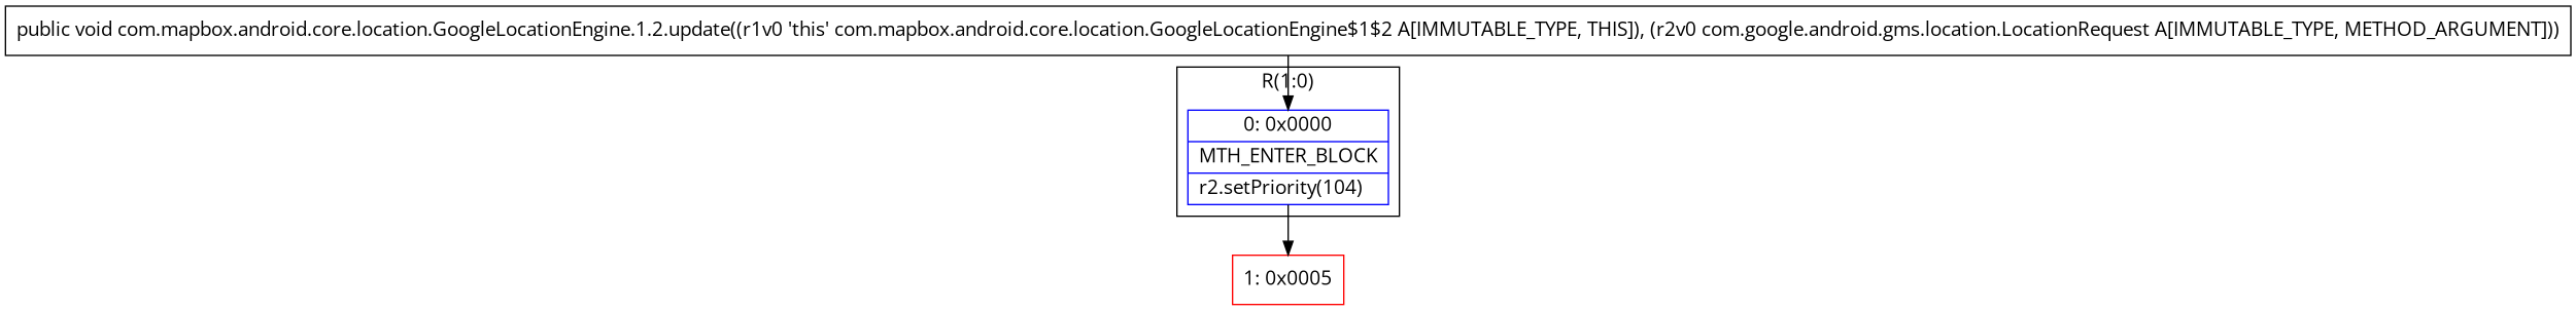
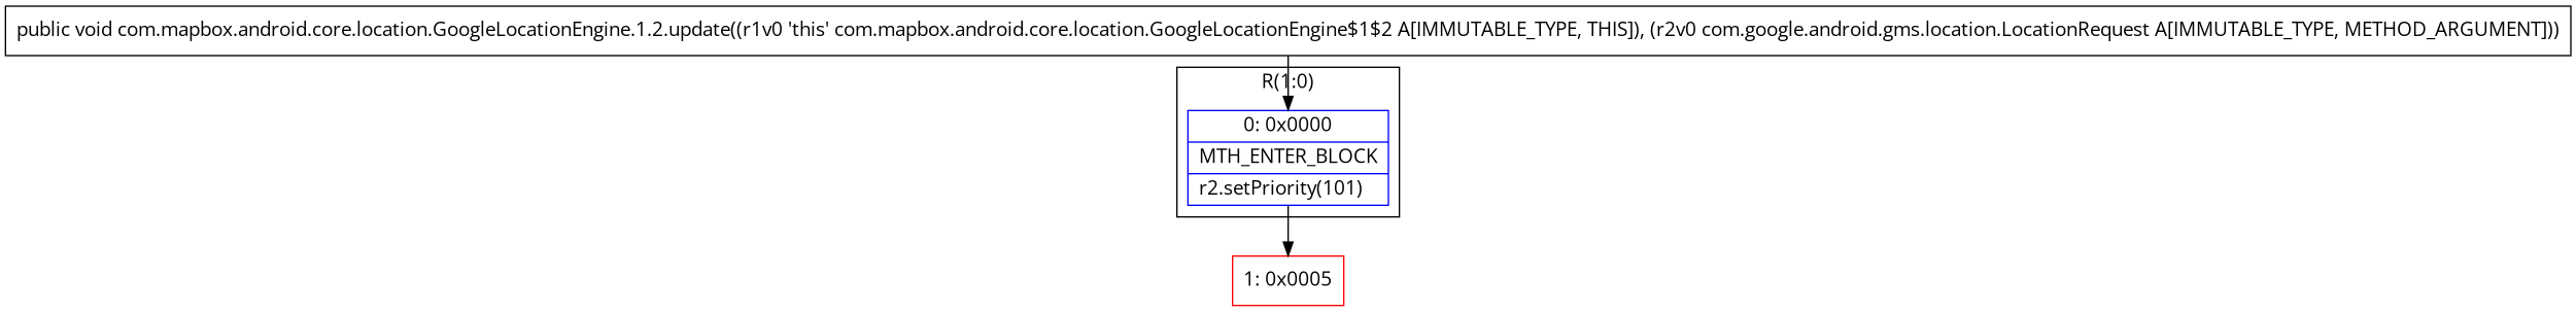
  digraph {
    fontname="Open Sans"
    node [shape=record fontname="Open Sans"]
    edge [fontname="Open Sans"]
-   n1 [color=blue label="{0\:\ 0x0000|MTH_ENTER_BLOCK\l|r2.setPriority(104)\l}"]
+   n1 [color=blue label="{0\:\ 0x0000|MTH_ENTER_BLOCK\l|r2.setPriority(101)\l}"]
    n2 [color=red label="{1\:\ 0x0005}"]
    n3 [label="{public void com.mapbox.android.core.location.GoogleLocationEngine.1.2.update((r1v0 'this' com.mapbox.android.core.location.GoogleLocationEngine$1$2 A[IMMUTABLE_TYPE, THIS]), (r2v0 com.google.android.gms.location.LocationRequest A[IMMUTABLE_TYPE, METHOD_ARGUMENT])) }"]
    subgraph cluster_1 {
      label="R(1:0)"
      n1
    }
    n1 -> n2
    n3 -> n1
  }
